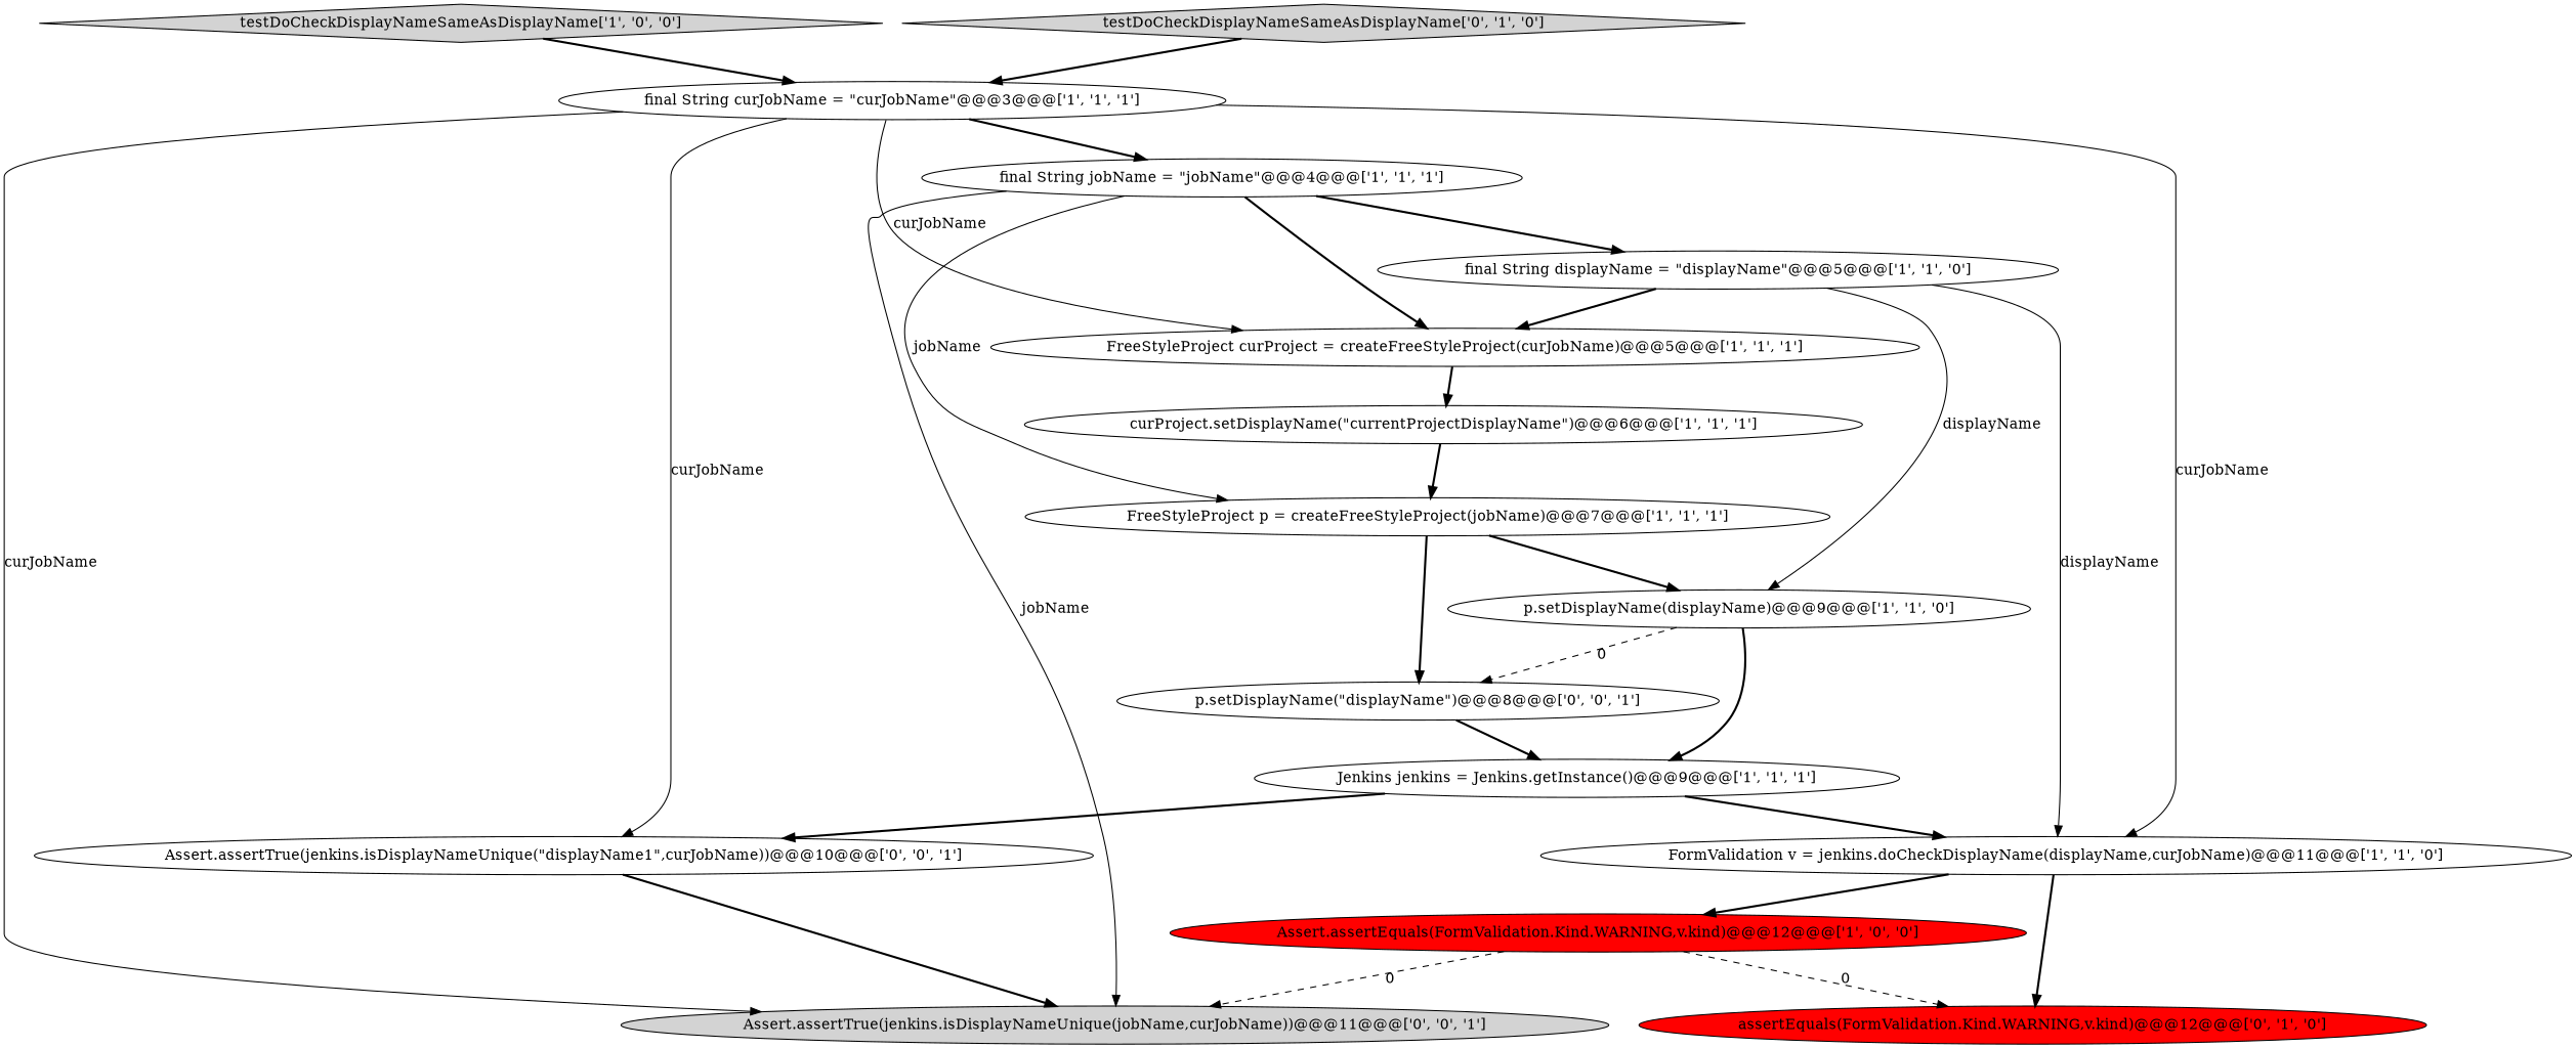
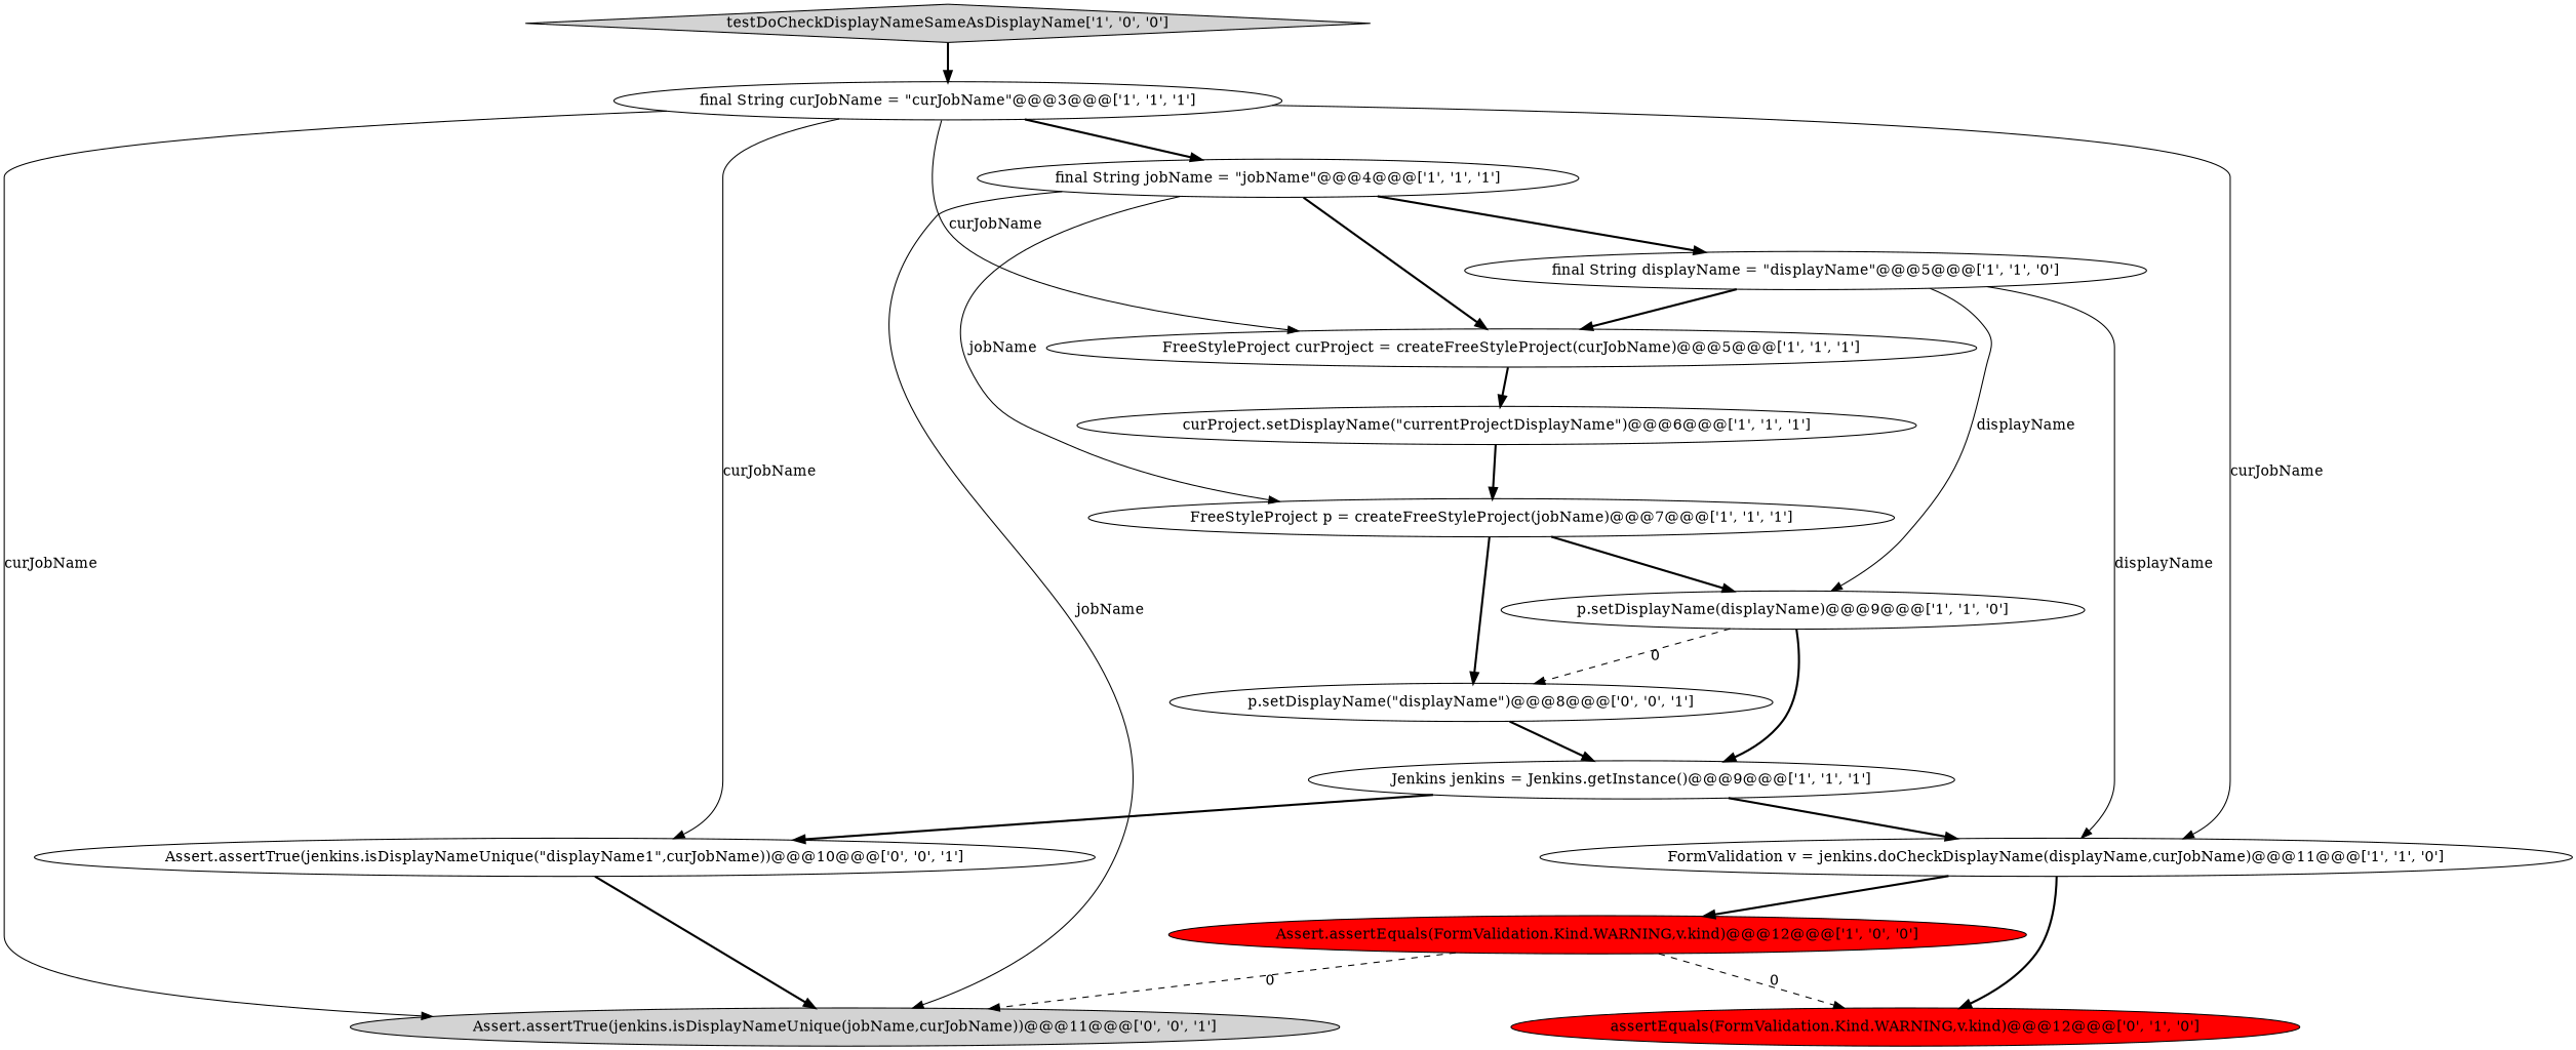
  digraph {
    node [fillcolor=white shape=ellipse style=filled]
    edge [style=bold]
    n1 [label="FreeStyleProject p = createFreeStyleProject(jobName)@@@7@@@['1', '1', '1']"]
    n2 [label="p.setDisplayName(\"displayName\")@@@8@@@['0', '0', '1']"]
    n3 [label="p.setDisplayName(displayName)@@@9@@@['1', '1', '0']"]
    n4 [label="Jenkins jenkins = Jenkins.getInstance()@@@9@@@['1', '1', '1']"]
    n5 [fillcolor=lightgray label="testDoCheckDisplayNameSameAsDisplayName['1', '0', '0']" shape=diamond]
    n6 [label="final String curJobName = \"curJobName\"@@@3@@@['1', '1', '1']"]
    n7 [fillcolor=lightgray label="Assert.assertTrue(jenkins.isDisplayNameUnique(jobName,curJobName))@@@11@@@['0', '0', '1']"]
    n8 [label="Assert.assertTrue(jenkins.isDisplayNameUnique(\"displayName1\",curJobName))@@@10@@@['0', '0', '1']"]
    n9 [label="FormValidation v = jenkins.doCheckDisplayName(displayName,curJobName)@@@11@@@['1', '1', '0']"]
    n10 [label="final String jobName = \"jobName\"@@@4@@@['1', '1', '1']"]
    n11 [label="FreeStyleProject curProject = createFreeStyleProject(curJobName)@@@5@@@['1', '1', '1']"]
    n12 [fillcolor=red label="Assert.assertEquals(FormValidation.Kind.WARNING,v.kind)@@@12@@@['1', '0', '0']"]
    n13 [fillcolor=red label="assertEquals(FormValidation.Kind.WARNING,v.kind)@@@12@@@['0', '1', '0']"]
    n14 [label="final String displayName = \"displayName\"@@@5@@@['1', '1', '0']"]
    n15 [label="curProject.setDisplayName(\"currentProjectDisplayName\")@@@6@@@['1', '1', '1']"]
-   n16 [fillcolor=lightgray label="testDoCheckDisplayNameSameAsDisplayName['0', '1', '0']" shape=diamond]
    n1 -> n2
    n1 -> n3
    n2 -> n4
    n3 -> n2 [label=0 style=dashed]
    n3 -> n4
    n4 -> n8
    n4 -> n9
    n5 -> n6
    n6 -> n7 [label=curJobName style=solid]
    n6 -> n8 [label=curJobName style=solid]
    n6 -> n9 [label=curJobName style=solid]
    n6 -> n10
    n6 -> n11 [label=curJobName style=solid]
    n8 -> n7
    n9 -> n12
    n9 -> n13
    n10 -> n1 [label=jobName style=solid]
    n10 -> n7 [label=jobName style=solid]
    n10 -> n11
    n10 -> n14
    n11 -> n15
    n12 -> n7 [label=0 style=dashed]
    n12 -> n13 [label=0 style=dashed]
    n14 -> n3 [label=displayName style=solid]
    n14 -> n9 [label=displayName style=solid]
    n14 -> n11
    n15 -> n1
-   n16 -> n6
  }
